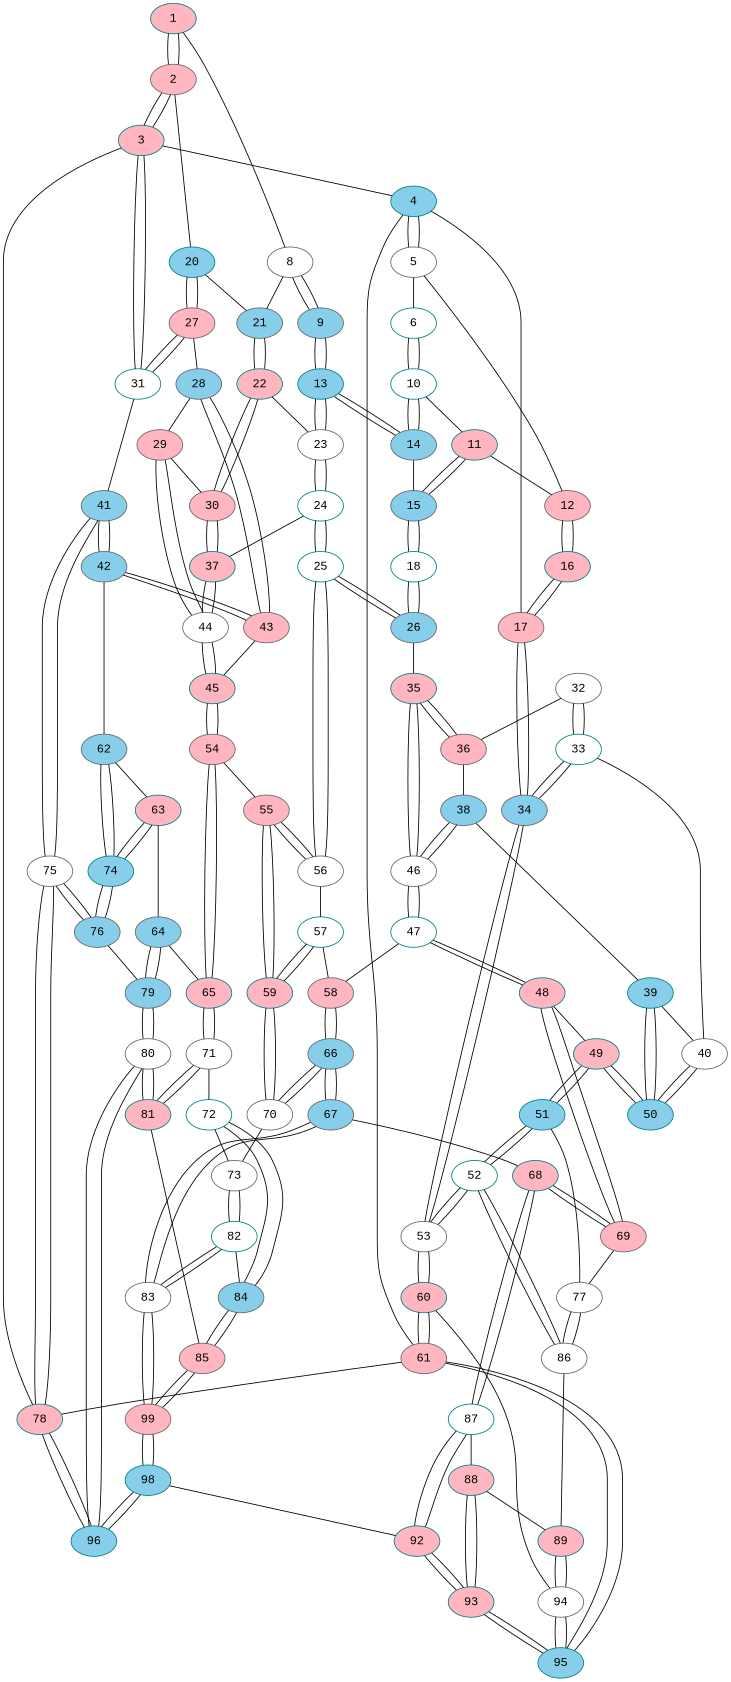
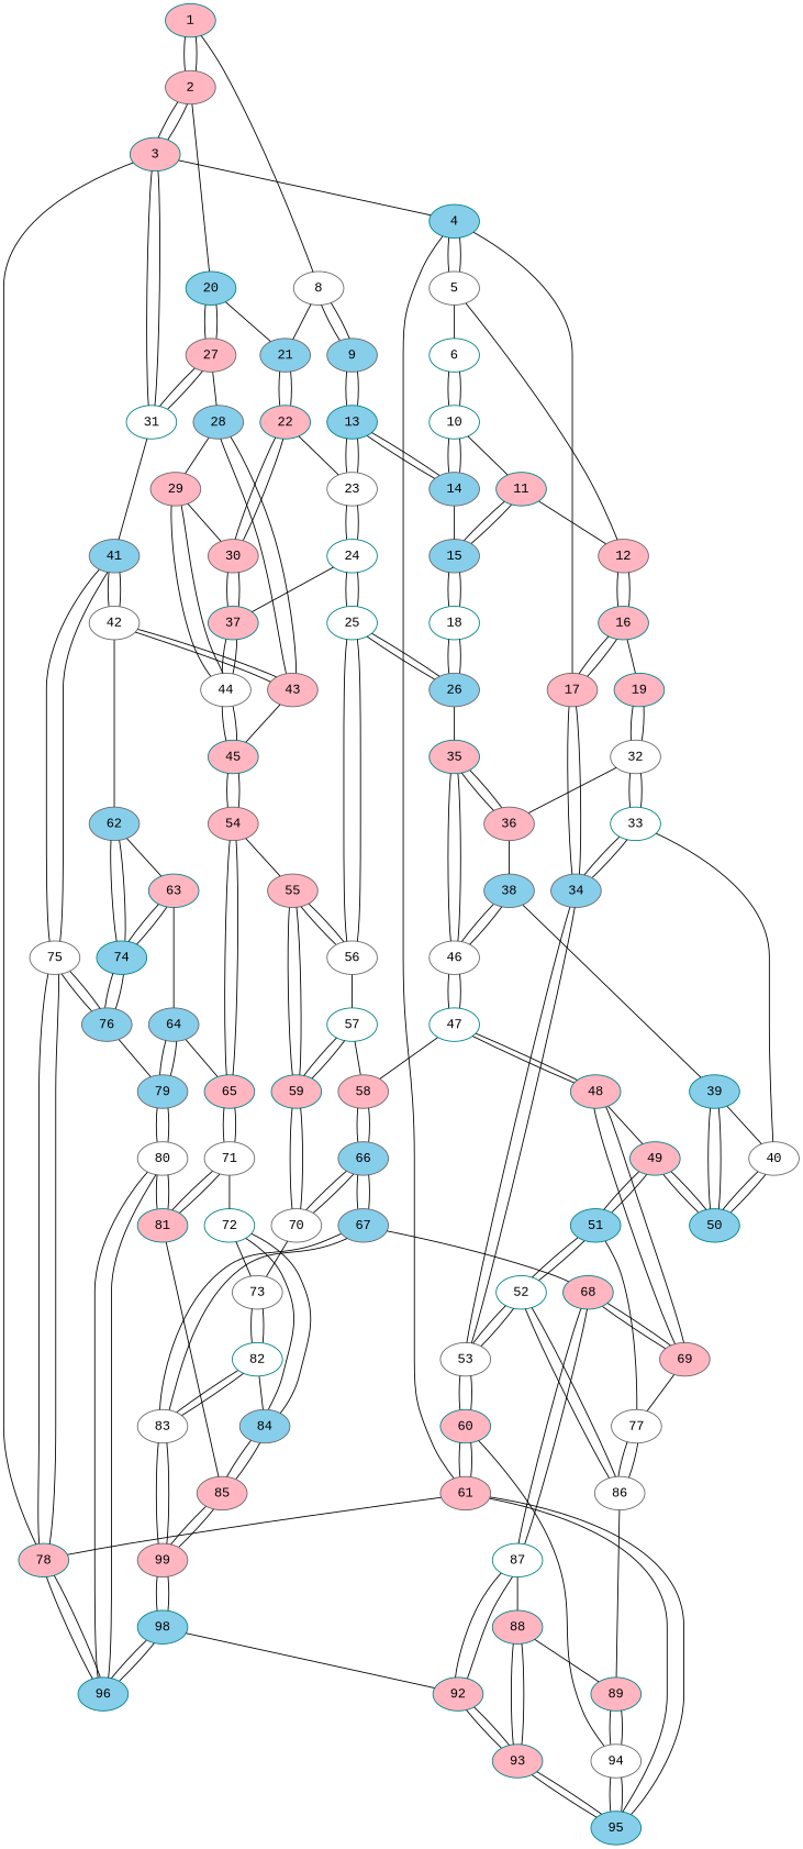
  graph {
    fontname="Liberation Mono"
    node [color=gray40 fillcolor=lightpink fontname="Liberation Mono" style=filled]
    edge [fontname="Liberation Mono"]
    1 [color=teal]
    2
    8 [fillcolor=white]
    3 [color=teal]
    20 [color=teal fillcolor=skyblue]
    9 [fillcolor=skyblue]
    21 [fillcolor=skyblue]
    4 [color=teal fillcolor=skyblue]
    31 [color=teal fillcolor=white]
    78 [color=teal]
    27
    5 [fillcolor=white]
    17
    61
    41 [fillcolor=skyblue]
    96 [color=teal fillcolor=skyblue]
    6 [color=teal fillcolor=white]
    12
    34 [fillcolor=skyblue]
    95 [color=teal fillcolor=skyblue]
    10 [color=teal fillcolor=white]
    16 [color=teal]
    11 [color=teal]
    14 [fillcolor=skyblue]
    13 [color=teal fillcolor=skyblue]
    22 [color=teal]
    23 [fillcolor=white]
    15 [fillcolor=skyblue]
    18 [color=teal fillcolor=white]
+   19 [color=teal]
    24 [color=teal fillcolor=white]
    26 [fillcolor=skyblue]
    32 [fillcolor=white]
    53 [fillcolor=white]
    35 [color=teal]
    33 [color=teal fillcolor=white]
    36
    28 [fillcolor=skyblue]
    30
    37 [color=teal]
    25 [color=teal fillcolor=white]
    56 [fillcolor=white]
    44 [fillcolor=white]
    57 [color=teal fillcolor=white]
    46 [fillcolor=white]
    29
    43
    45 [color=teal]
-   42 [fillcolor=skyblue]
+   42 [fillcolor=white]
    75 [fillcolor=white]
    40 [fillcolor=white]
    38 [fillcolor=skyblue]
    50 [color=teal fillcolor=skyblue]
    60 [color=teal]
    47 [color=teal fillcolor=white]
    39 [color=teal fillcolor=skyblue]
    62 [fillcolor=skyblue]
    76 [fillcolor=skyblue]
    63 [color=teal]
    74 [color=teal fillcolor=skyblue]
    54
    55
    65 [color=teal]
    48 [color=teal]
    58
    49 [color=teal]
    69
    66 [fillcolor=skyblue]
    51 [color=teal fillcolor=skyblue]
    77 [fillcolor=white]
    52 [color=teal fillcolor=white]
    86 [fillcolor=white]
    89 [color=teal]
    94 [fillcolor=white]
    59 [color=teal]
    71 [fillcolor=white]
    70 [fillcolor=white]
    67 [fillcolor=skyblue]
    73 [fillcolor=white]
    64 [fillcolor=skyblue]
    79 [fillcolor=skyblue]
    80 [fillcolor=white]
    72 [color=teal fillcolor=white]
    81 [color=teal]
    68 [color=teal]
    83 [fillcolor=white]
    87 [color=teal fillcolor=white]
    n88 [label=99]
    88 [color=teal]
    92 [color=teal]
    82 [color=teal fillcolor=white]
    84 [fillcolor=skyblue]
    85
    n94 [color=teal fillcolor=skyblue label=98]
    93 [color=teal]
    1 -- 2
    1 -- 2
    1 -- 8
    2 -- 3
    2 -- 3
    2 -- 20
    8 -- 9
    8 -- 9
    8 -- 21
    3 -- 4
    3 -- 31
    3 -- 31
    3 -- 78
    20 -- 21
    20 -- 27
    20 -- 27
    9 -- 13
    9 -- 13
    21 -- 22
    21 -- 22
    4 -- 5
    4 -- 5
    4 -- 17
    4 -- 61
    31 -- 41
    78 -- 96
    78 -- 96
    27 -- 31
    27 -- 31
    27 -- 28
    5 -- 6
    5 -- 12
    17 -- 34
    17 -- 34
    61 -- 78
    61 -- 95
    61 -- 95
    41 -- 42
    41 -- 42
    41 -- 75
    41 -- 75
    6 -- 10
    6 -- 10
    12 -- 16
    12 -- 16
    34 -- 53
    34 -- 53
    10 -- 11
    10 -- 14
    10 -- 14
    16 -- 17
    16 -- 17
+   16 -- 19
    11 -- 12
    11 -- 15
    11 -- 15
    14 -- 15
    13 -- 14
    13 -- 14
    13 -- 23
    13 -- 23
    22 -- 23
    22 -- 30
    22 -- 30
    23 -- 24
    23 -- 24
    15 -- 18
    15 -- 18
    18 -- 26
    18 -- 26
+   19 -- 32
+   19 -- 32
    24 -- 37
    24 -- 25
    24 -- 25
    26 -- 35
    32 -- 33
    32 -- 33
    32 -- 36
    53 -- 60
    53 -- 60
    35 -- 36
    35 -- 36
    35 -- 46
    35 -- 46
    33 -- 34
    33 -- 34
    33 -- 40
    36 -- 38
    28 -- 29
    28 -- 43
    28 -- 43
    30 -- 37
    30 -- 37
    37 -- 44
    37 -- 44
    25 -- 26
    25 -- 26
    25 -- 56
    25 -- 56
    56 -- 57
    44 -- 45
    44 -- 45
    57 -- 58
    57 -- 59
    57 -- 59
    46 -- 47
    46 -- 47
    29 -- 30
    29 -- 44
    29 -- 44
    43 -- 45
    45 -- 54
    45 -- 54
    42 -- 43
    42 -- 43
    42 -- 62
    75 -- 78
    75 -- 78
    75 -- 76
    75 -- 76
    40 -- 50
    40 -- 50
    38 -- 46
    38 -- 46
    38 -- 39
    60 -- 61
    60 -- 61
    60 -- 94
    47 -- 48
    47 -- 48
    47 -- 58
    39 -- 40
    39 -- 50
    39 -- 50
    62 -- 63
    62 -- 74
    62 -- 74
    76 -- 79
    63 -- 74
    63 -- 74
    63 -- 64
    74 -- 76
    74 -- 76
    54 -- 55
    54 -- 65
    54 -- 65
    55 -- 56
    55 -- 56
    55 -- 59
    55 -- 59
    65 -- 71
    65 -- 71
    48 -- 49
    48 -- 69
    48 -- 69
    58 -- 66
    58 -- 66
    49 -- 50
    49 -- 50
    49 -- 51
    49 -- 51
    69 -- 77
    66 -- 70
    66 -- 70
    66 -- 67
    66 -- 67
    51 -- 77
    51 -- 52
    51 -- 52
    77 -- 86
    77 -- 86
    52 -- 53
    52 -- 53
    52 -- 86
    52 -- 86
    86 -- 89
    89 -- 94
    89 -- 94
    94 -- 95
    94 -- 95
    59 -- 70
    59 -- 70
    71 -- 72
    71 -- 81
    71 -- 81
    70 -- 73
    67 -- 68
    67 -- 83
    67 -- 83
    73 -- 82
    73 -- 82
    64 -- 65
    64 -- 79
    64 -- 79
    79 -- 80
    79 -- 80
    80 -- 96
    80 -- 96
    80 -- 81
    80 -- 81
    72 -- 73
    72 -- 84
    72 -- 84
    81 -- 85
    68 -- 69
    68 -- 69
    68 -- 87
    68 -- 87
    83 -- n88
    83 -- n88
    87 -- 88
    87 -- 92
    87 -- 92
    n88 -- n94
    n88 -- n94
    88 -- 89
    88 -- 93
    88 -- 93
    92 -- 93
    92 -- 93
    82 -- 83
    82 -- 83
    82 -- 84
    84 -- 85
    84 -- 85
    85 -- n88
    85 -- n88
    n94 -- 96
    n94 -- 96
    n94 -- 92
    93 -- 95
    93 -- 95
  }
